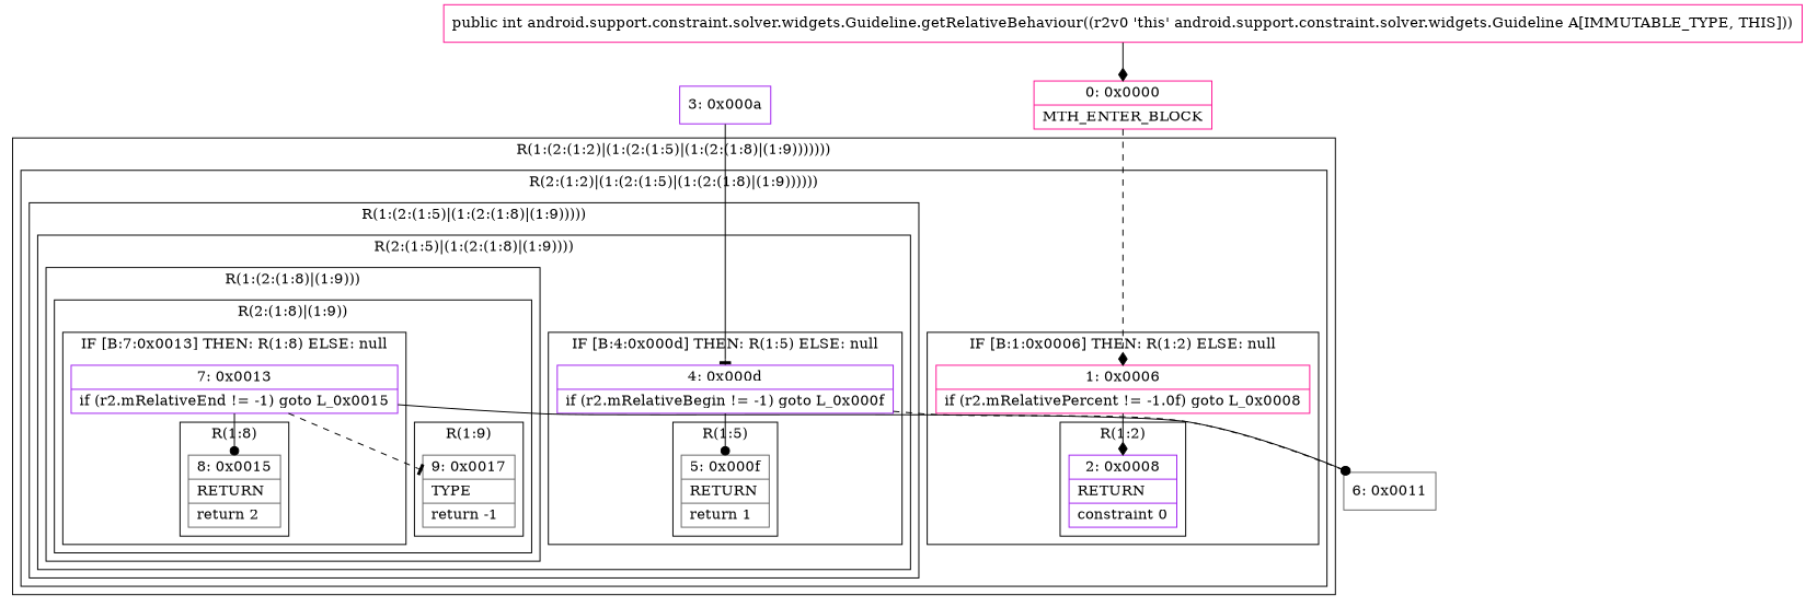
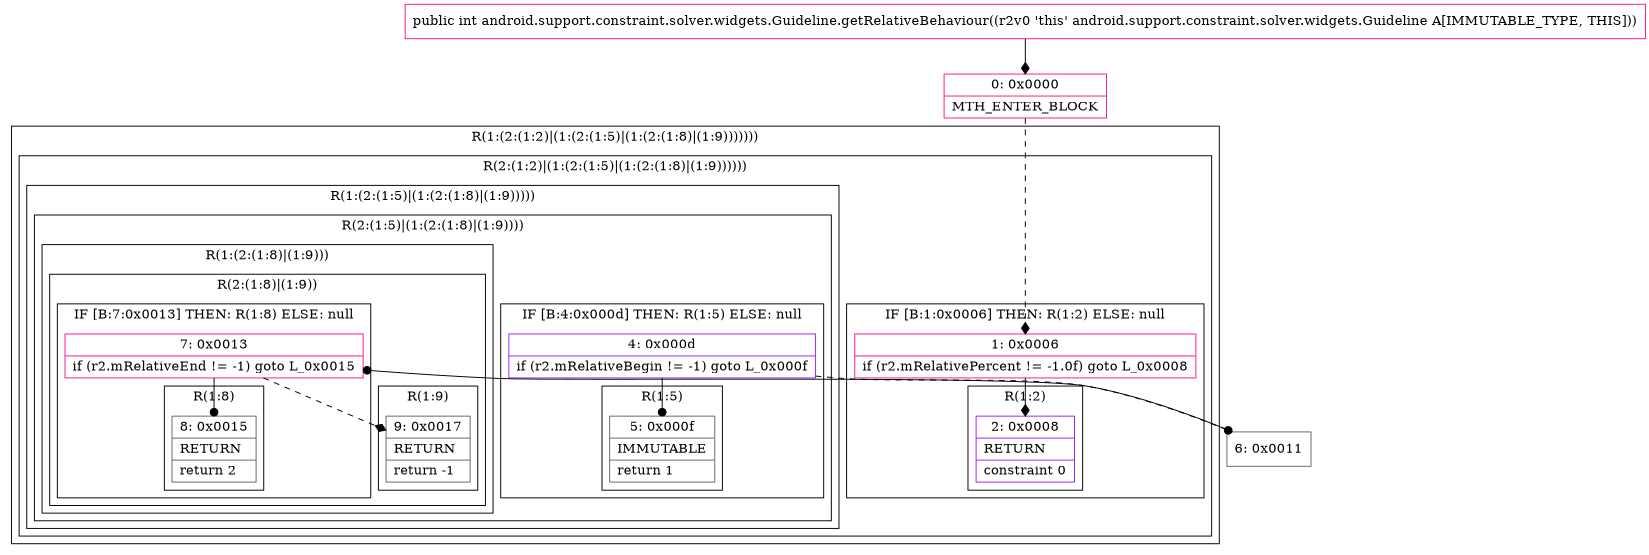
  digraph {
    node [color=purple shape=record]
    edge [arrowhead=dot]
    n1 [label="{2\:\ 0x0008|RETURN\l|constraint 0\l}"]
    n2 [color=deeppink label="{1\:\ 0x0006|if (r2.mRelativePercent != \-1.0f) goto L_0x0008\l}"]
-   n3 [color=gray40 label="{5\:\ 0x000f|RETURN\l|return 1\l}"]
+   n3 [color=gray40 label="{5\:\ 0x000f|IMMUTABLE\l|return 1\l}"]
    n4 [label="{4\:\ 0x000d|if (r2.mRelativeBegin != \-1) goto L_0x000f\l}"]
    n5 [color=gray40 label="{8\:\ 0x0015|RETURN\l|return 2\l}"]
-   n6 [label="{7\:\ 0x0013|if (r2.mRelativeEnd != \-1) goto L_0x0015\l}"]
-   n7 [color=gray40 label="{9\:\ 0x0017|TYPE\l|return \-1\l}"]
+   n6 [color=deeppink label="{7\:\ 0x0013|if (r2.mRelativeEnd != \-1) goto L_0x0015\l}"]
+   n7 [color=gray40 label="{9\:\ 0x0017|RETURN\l|return \-1\l}"]
    n8 [color=gray40 label="{6\:\ 0x0011}"]
-   n9 [label="{3\:\ 0x000a}"]
    n10 [color=deeppink label="{0\:\ 0x0000|MTH_ENTER_BLOCK\l}"]
    n11 [color=deeppink label="{public int android.support.constraint.solver.widgets.Guideline.getRelativeBehaviour((r2v0 'this' android.support.constraint.solver.widgets.Guideline A[IMMUTABLE_TYPE, THIS])) }"]
    subgraph cluster_1 {
      label="R(1:(2:(1:2)|(1:(2:(1:5)|(1:(2:(1:8)|(1:9)))))))"
      subgraph cluster_2 {
        label="R(2:(1:2)|(1:(2:(1:5)|(1:(2:(1:8)|(1:9))))))"
        subgraph cluster_3 {
          label="IF [B:1:0x0006] THEN: R(1:2) ELSE: null"
          n2
          subgraph cluster_4 {
            label="R(1:2)"
            n1
          }
        }
        subgraph cluster_5 {
          label="R(1:(2:(1:5)|(1:(2:(1:8)|(1:9)))))"
          subgraph cluster_6 {
            label="R(2:(1:5)|(1:(2:(1:8)|(1:9))))"
            subgraph cluster_7 {
              label="IF [B:4:0x000d] THEN: R(1:5) ELSE: null"
              n4
              subgraph cluster_8 {
                label="R(1:5)"
                n3
              }
            }
            subgraph cluster_9 {
              label="R(1:(2:(1:8)|(1:9)))"
              subgraph cluster_10 {
                label="R(2:(1:8)|(1:9))"
                subgraph cluster_11 {
                  label="IF [B:7:0x0013] THEN: R(1:8) ELSE: null"
                  n6
                  subgraph cluster_12 {
                    label="R(1:8)"
                    n5
                  }
                }
                subgraph cluster_13 {
                  label="R(1:9)"
                  n7
                }
              }
            }
          }
        }
      }
    }
    n2 -> n1 [arrowhead=diamond]
    n4 -> n3
    n4 -> n8 [style=dashed]
    n6 -> n5
-   n6 -> n7 [arrowhead=tee style=dashed]
-   n6 -> n8
-   n9 -> n4 [arrowhead=tee]
+   n6 -> n7 [arrowhead=diamond style=dashed]
+   n8 -> n6
    n10 -> n2 [arrowhead=diamond style=dashed]
    n11 -> n10 [arrowhead=diamond]
  }
